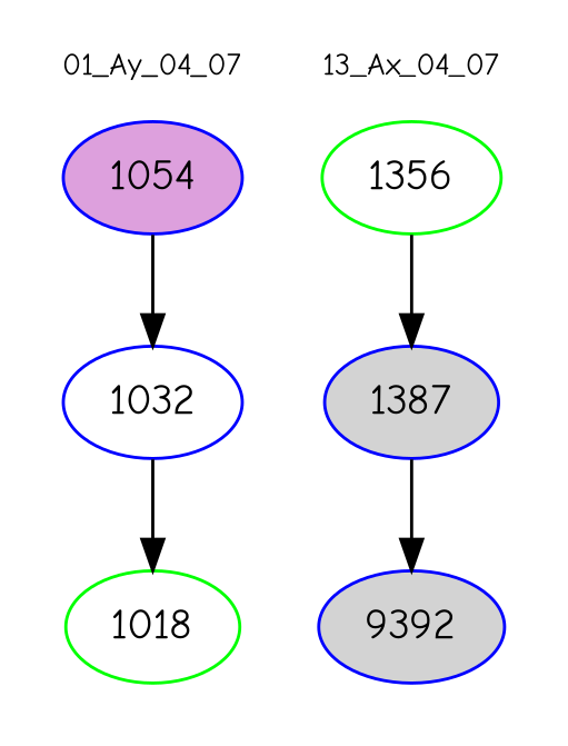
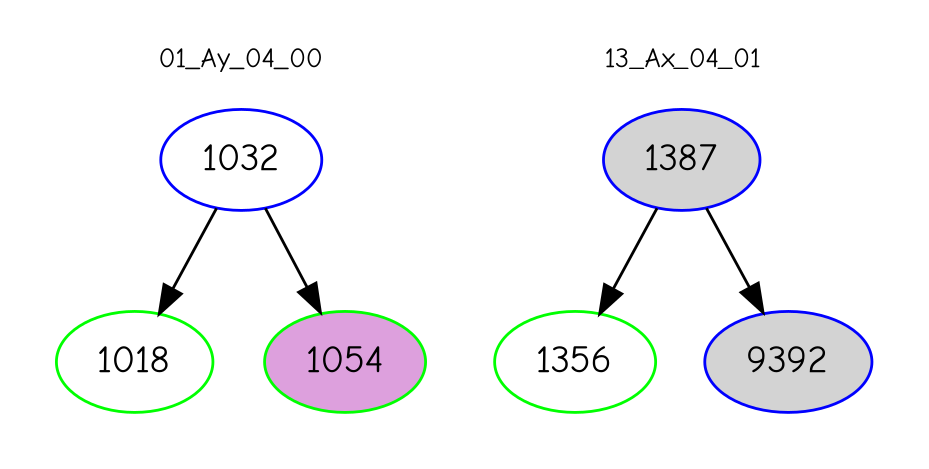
  digraph {
    fontname="Comic Neue"
    node [color=blue fillcolor=white fontname="Comic Neue" style=filled]
    edge [color=black fontname="Comic Neue"]
    n1 [label=1032]
    n2 [color=green label=1018]
-   n3 [fillcolor=plum label=1054]
+   n3 [color=green fillcolor=plum label=1054]
    n4 [fillcolor=lightgrey label=1387]
    n5 [color=green label=1356]
    n6 [fillcolor=lightgrey label=9392]
    subgraph cluster_1 {
      color=white
      fontsize=10
-     label="01_Ay_04_07"
+     label="01_Ay_04_00"
      n1
      n2
      n3
    }
    subgraph cluster_2 {
      color=white
      fontsize=10
-     label="13_Ax_04_07"
+     label="13_Ax_04_01"
      n4
      n5
      n6
    }
    n1 -> n2
-   n3 -> n1
-   n5 -> n4
+   n1 -> n3
+   n4 -> n5
    n4 -> n6
  }
